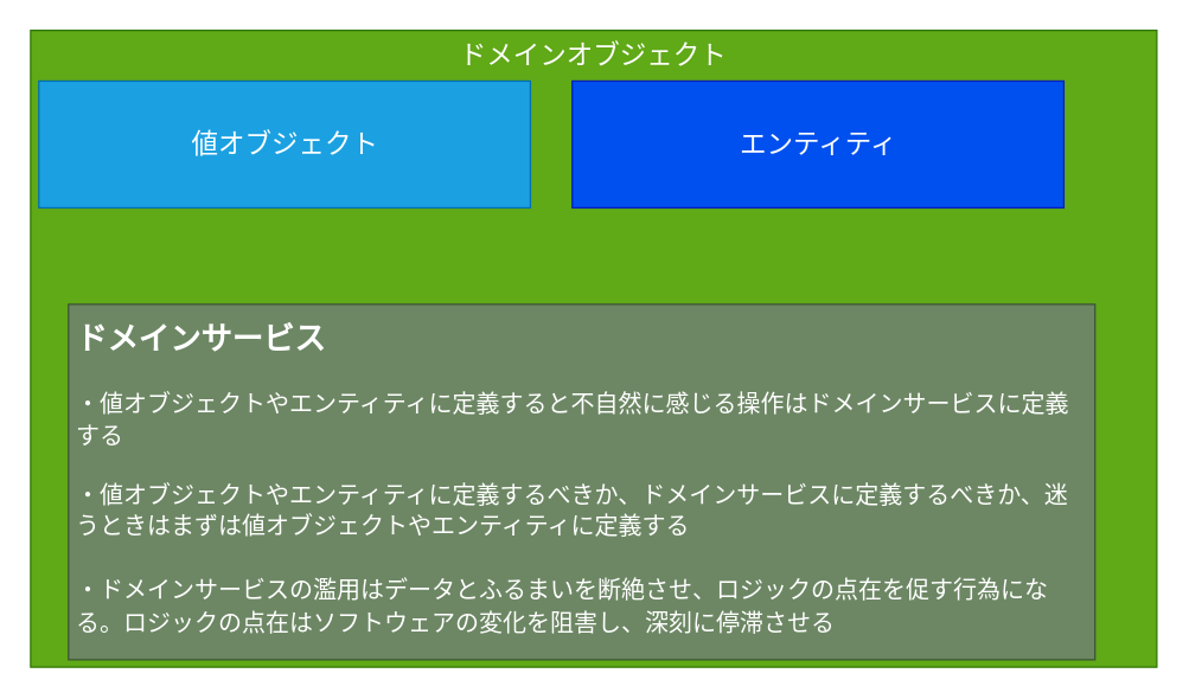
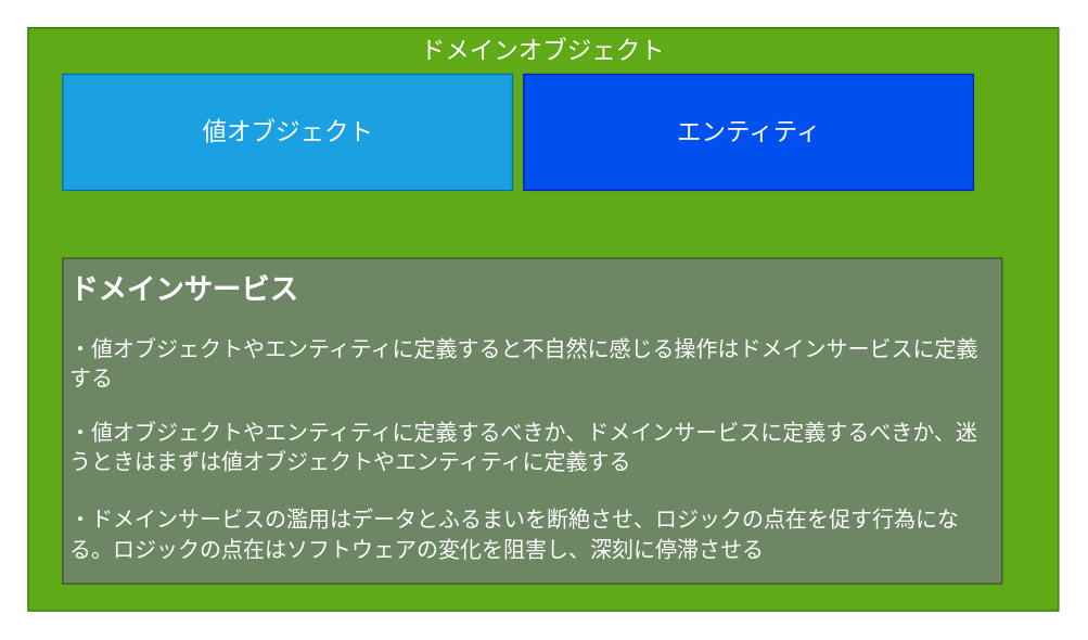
  <mxCell id="0" />
  <mxCell id="1" parent="0" />
  <mxCell id="2" value="ドメインオブジェクト" style="whiteSpace=wrap;html=1;align=center;verticalAlign=top;fontSize=18;movable=1;resizable=1;rotatable=1;deletable=1;editable=1;connectable=1;fillColor=#60a917;fontColor=#ffffff;strokeColor=#2D7600;flipH=1;flipV=1;" parent="1" vertex="1"><mxGeometry x="20" y="20" width="760" height="430" as="geometry" /></mxCell>
- <mxCell id="3" value="値オブジェクト" style="whiteSpace=wrap;html=1;align=center;verticalAlign=middle;fontSize=18;fillColor=#1ba1e2;fontColor=#ffffff;strokeColor=#006EAF;" parent="1" vertex="1"><mxGeometry x="25.517" y="54.239" width="331.724" height="85.597" as="geometry" /></mxCell>
+ <mxCell id="3" value="値オブジェクト" style="whiteSpace=wrap;html=1;align=center;verticalAlign=middle;fontSize=18;fillColor=#1ba1e2;fontColor=#ffffff;strokeColor=#006EAF;" parent="1" vertex="1"><mxGeometry x="45.517" y="54.239" width="331.724" height="85.597" as="geometry" /></mxCell>
  <mxCell id="4" value="エンティティ" style="whiteSpace=wrap;html=1;align=center;verticalAlign=middle;fontSize=18;fillColor=#0050ef;fontColor=#ffffff;strokeColor=#001DBC;" parent="1" vertex="1"><mxGeometry x="385.517" y="54.239" width="331.724" height="85.597" as="geometry" /></mxCell>
- <mxCell id="5" value="&lt;h3&gt;&lt;span style=&quot;background-color: initial;&quot;&gt;ドメインサービス&lt;/span&gt;&lt;/h3&gt;&lt;p&gt;&lt;font style=&quot;font-weight: normal; font-size: 16px;&quot;&gt;・値オブジェクトやエンティティに定義すると不自然に感じる操作はドメインサービスに定義する&lt;/font&gt;&lt;/p&gt;&lt;div&gt;&lt;span style=&quot;font-weight: 400;&quot;&gt;&lt;font style=&quot;font-size: 16px;&quot;&gt;・値オブジェクトやエンティティに定義するべきか、ドメインサービスに定義するべきか、迷うときはまずは値オブジェクトやエンティティに定義する&lt;/font&gt;&lt;/span&gt;&lt;/div&gt;&lt;div&gt;&lt;span style=&quot;font-weight: 400;&quot;&gt;&lt;font style=&quot;font-size: 16px;&quot;&gt;&lt;br&gt;&lt;/font&gt;&lt;/span&gt;&lt;/div&gt;&lt;div&gt;&lt;span style=&quot;font-size: 16px;&quot;&gt;・ドメインサービスの濫用はデータとふるまいを断絶させ、ロジックの点在を促す行為になる。ロジックの点在はソフトウェアの変化を阻害し、深刻に停滞させる&lt;/span&gt;&lt;/div&gt;" style="text;html=1;strokeColor=#3A5431;fillColor=#6d8764;spacing=5;spacingTop=-20;whiteSpace=wrap;overflow=hidden;rounded=0;fontSize=18;container=1;fontColor=#ffffff;" parent="1" vertex="1"><mxGeometry x="45.52" y="205" width="692.76" height="240" as="geometry" /></mxCell>
+ <mxCell id="5" value="&lt;h3&gt;&lt;span style=&quot;background-color: initial;&quot;&gt;ドメインサービス&lt;/span&gt;&lt;/h3&gt;&lt;p&gt;&lt;font style=&quot;font-weight: normal; font-size: 16px;&quot;&gt;・値オブジェクトやエンティティに定義すると不自然に感じる操作はドメインサービスに定義する&lt;/font&gt;&lt;/p&gt;&lt;div&gt;&lt;span style=&quot;font-weight: 400;&quot;&gt;&lt;font style=&quot;font-size: 16px;&quot;&gt;・値オブジェクトやエンティティに定義するべきか、ドメインサービスに定義するべきか、迷うときはまずは値オブジェクトやエンティティに定義する&lt;/font&gt;&lt;/span&gt;&lt;/div&gt;&lt;div&gt;&lt;span style=&quot;font-weight: 400;&quot;&gt;&lt;font style=&quot;font-size: 16px;&quot;&gt;&lt;br&gt;&lt;/font&gt;&lt;/span&gt;&lt;/div&gt;&lt;div&gt;&lt;span style=&quot;font-size: 16px;&quot;&gt;・ドメインサービスの濫用はデータとふるまいを断絶させ、ロジックの点在を促す行為になる。ロジックの点在はソフトウェアの変化を阻害し、深刻に停滞させる&lt;/span&gt;&lt;/div&gt;" style="text;html=1;strokeColor=#3A5431;fillColor=#6d8764;spacing=5;spacingTop=-20;whiteSpace=wrap;overflow=hidden;rounded=0;fontSize=18;container=1;fontColor=#ffffff;" parent="1" vertex="1"><mxGeometry x="45.52" y="190" width="692.76" height="240" as="geometry" /></mxCell>
